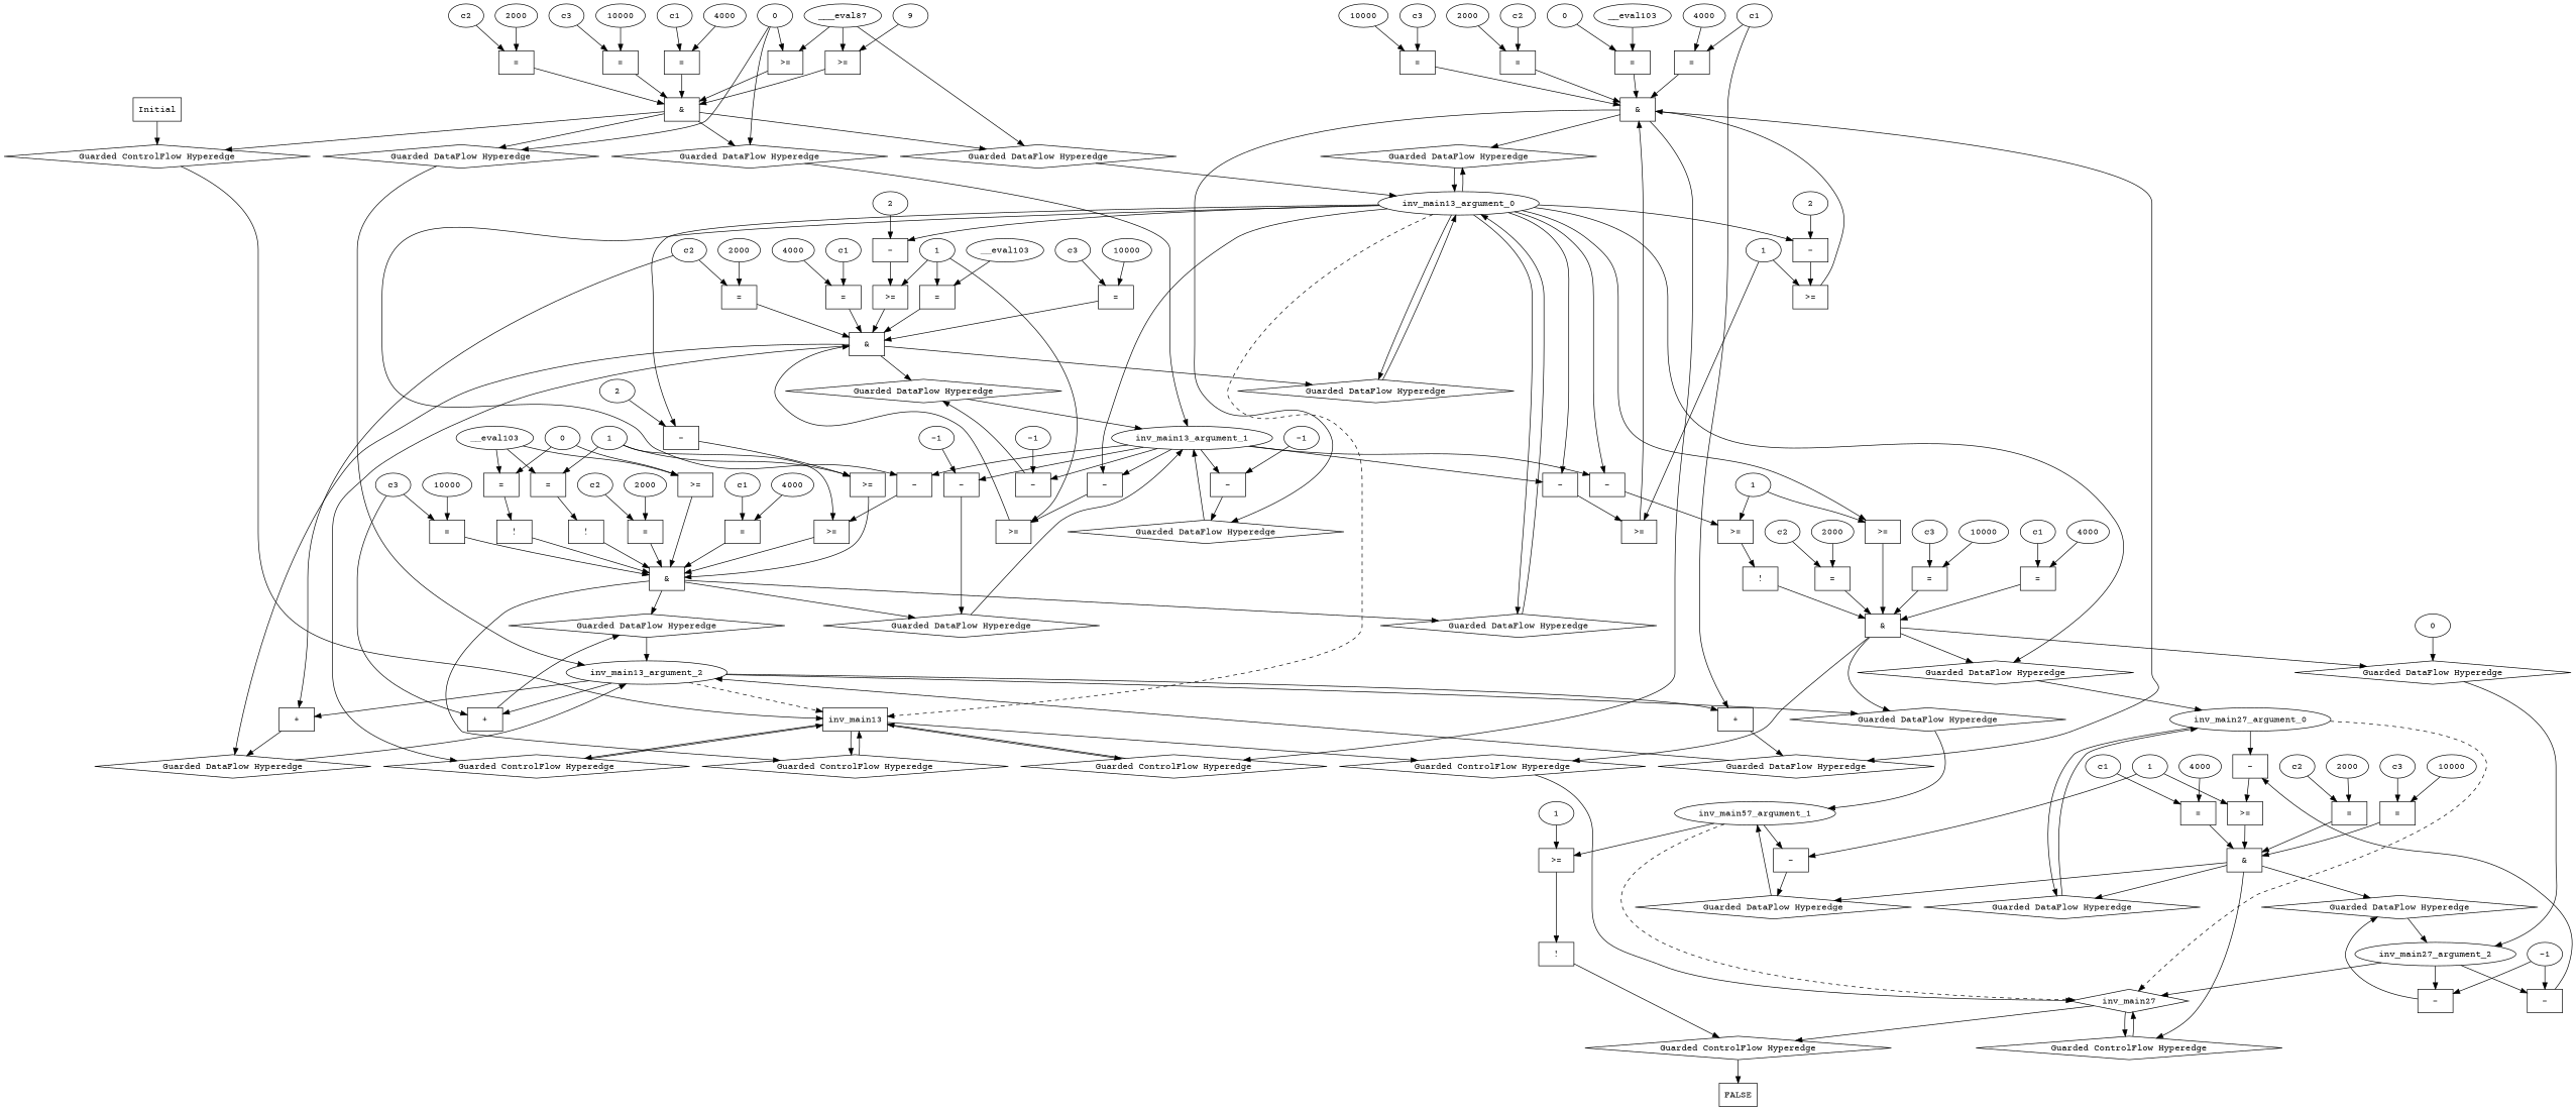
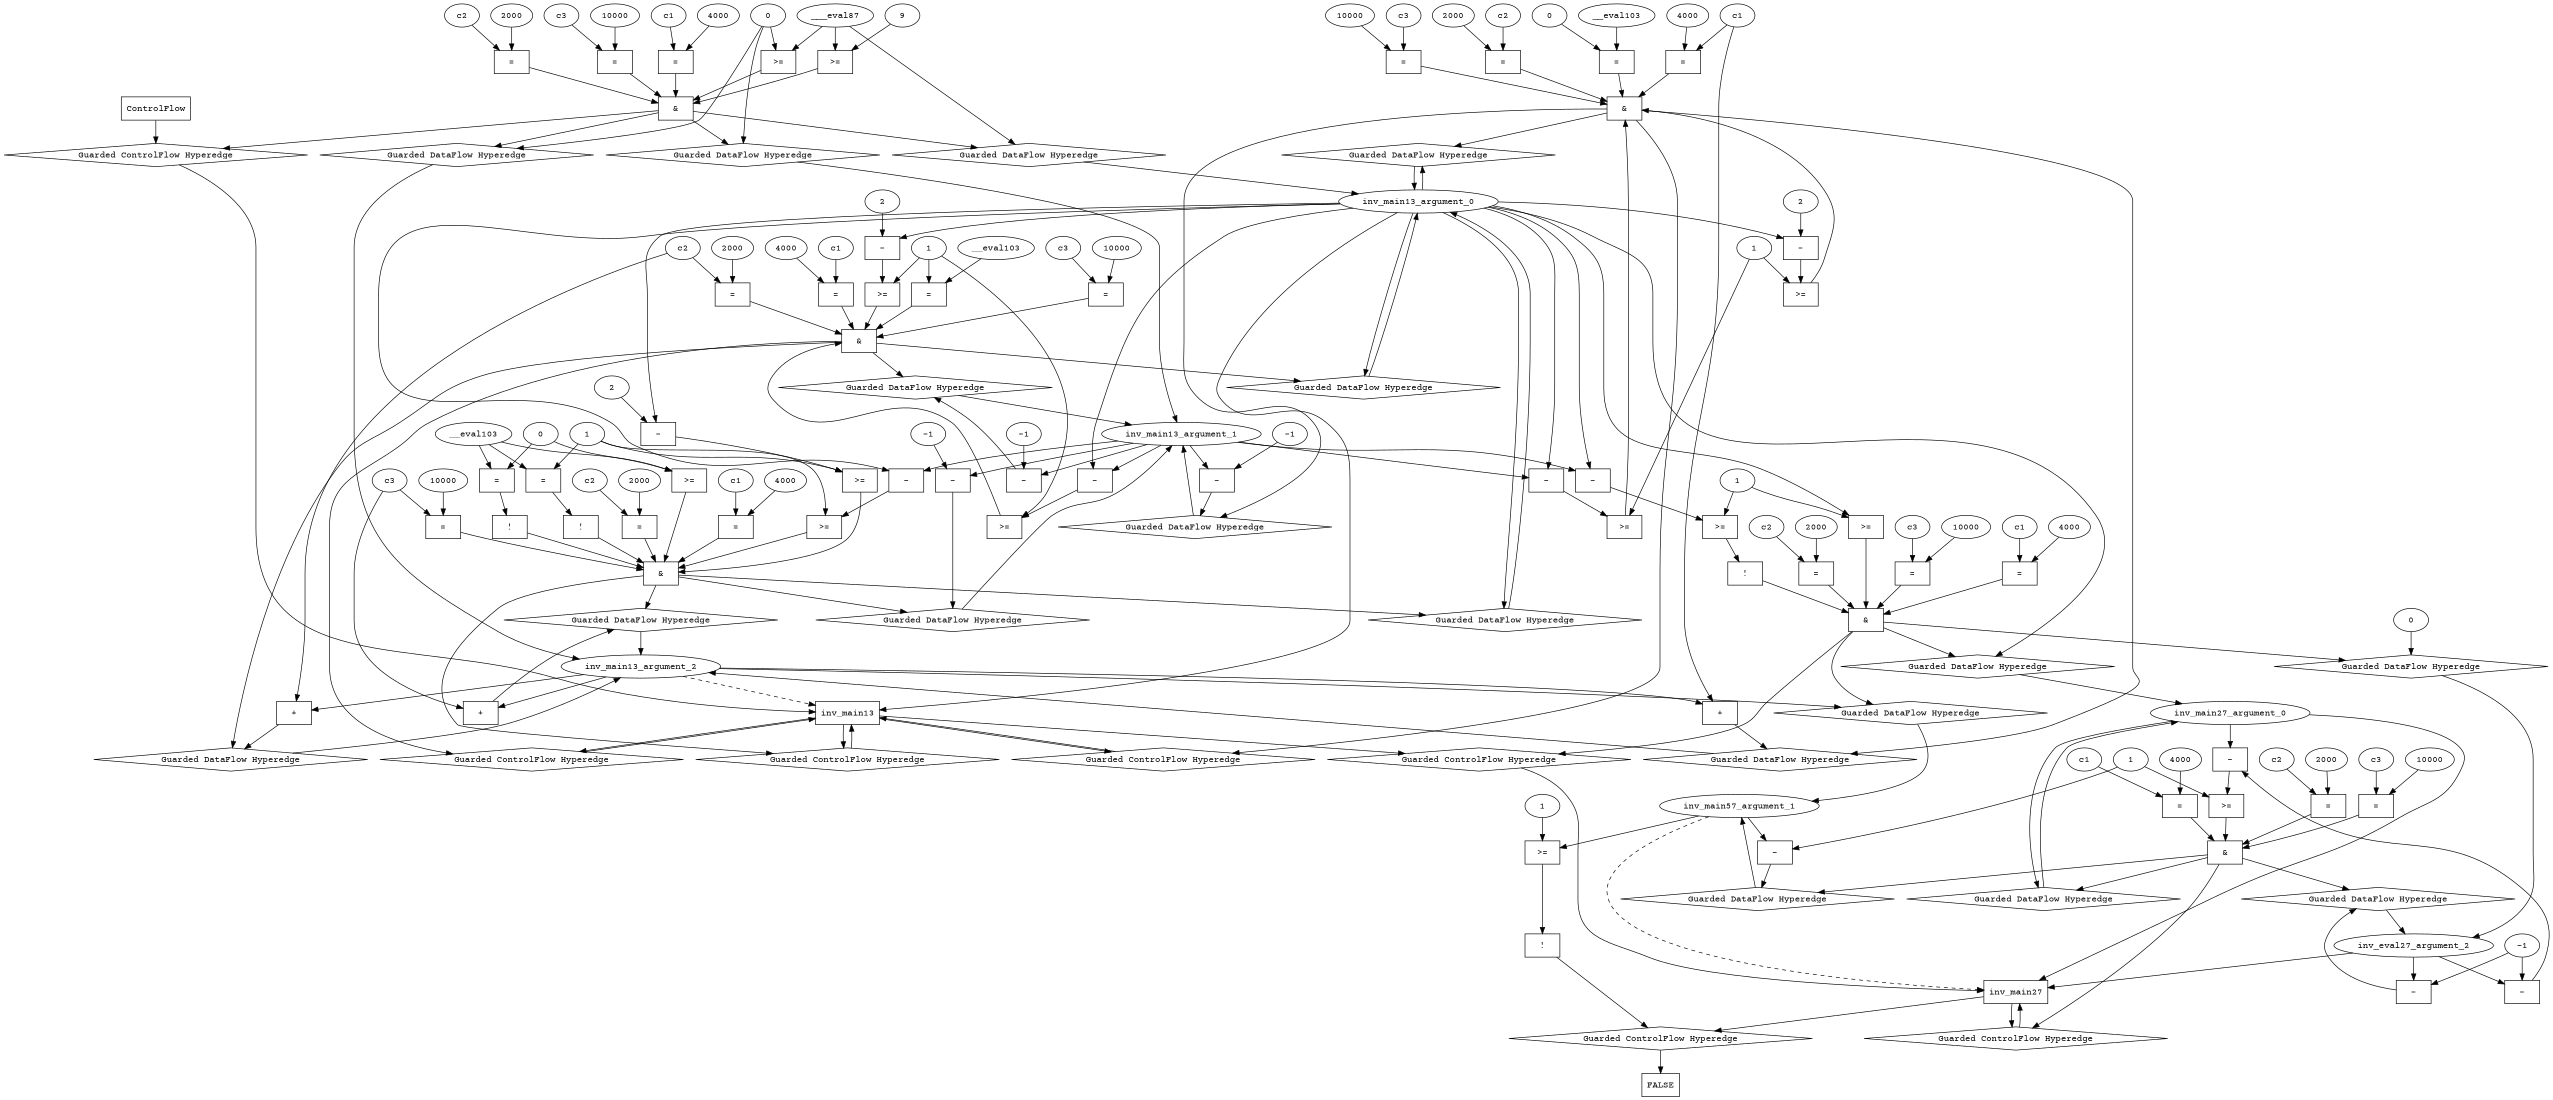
  digraph {
    fontname="Courier Prime"
    node [fontname="Courier Prime" shape=rect]
    edge [fontname="Courier Prime"]
    n1 [label=inv_main13]
    n2 [label="Guarded ControlFlow Hyperedge" shape=diamond]
    n3 [label="Guarded ControlFlow Hyperedge" shape=diamond]
    n4 [label="Guarded ControlFlow Hyperedge" shape=diamond]
    n5 [label="Guarded ControlFlow Hyperedge" shape=diamond]
-   n6 [label=inv_main27 shape=diamond]
+   n6 [label=inv_main27]
    n7 [label="Guarded ControlFlow Hyperedge" shape=diamond]
    n8 [label="Guarded ControlFlow Hyperedge" shape=diamond]
    n9 [label=FALSE]
-   n10 [label=Initial]
+   n10 [label=ControlFlow]
    n11 [label="Guarded ControlFlow Hyperedge" shape=diamond]
    n12 [label=inv_main13_argument_0 shape=oval]
    n13 [label="-"]
    n14 [label="-"]
    n15 [label="-"]
    n16 [label="-"]
    n17 [label="-"]
    n18 [label="-"]
    n19 [label="-"]
    n20 [label=">="]
    n21 [label="Guarded DataFlow Hyperedge" shape=diamond]
    n22 [label="Guarded DataFlow Hyperedge" shape=diamond]
    n23 [label="Guarded DataFlow Hyperedge" shape=diamond]
    n24 [label="Guarded DataFlow Hyperedge" shape=diamond]
    n25 [label=">="]
    n26 [label=">="]
    n27 [label=">="]
    n28 [label=">="]
    n29 [label=">="]
    n30 [label=">="]
    n31 [label=">="]
    n32 [label="&"]
    n33 [label=inv_main27_argument_0 shape=oval]
    n34 [label=inv_main13_argument_1 shape=oval]
    n35 [label="-"]
    n36 [label="-"]
    n37 [label="-"]
    n38 [label="Guarded DataFlow Hyperedge" shape=diamond]
    n39 [label="Guarded DataFlow Hyperedge" shape=diamond]
    n40 [label="Guarded DataFlow Hyperedge" shape=diamond]
    n41 [label=inv_main13_argument_2 shape=oval]
    n42 [label="+"]
    n43 [label="+"]
    n44 [label="+"]
    n45 [label="Guarded DataFlow Hyperedge" shape=diamond]
    n46 [label="Guarded DataFlow Hyperedge" shape=diamond]
    n47 [label="Guarded DataFlow Hyperedge" shape=diamond]
    n48 [label="Guarded DataFlow Hyperedge" shape=diamond]
    n49 [label=inv_main57_argument_1 shape=oval]
    n50 [label="-"]
    n51 [label="Guarded DataFlow Hyperedge" shape=diamond]
    n52 [label=">="]
    n53 [label="-"]
    n54 [label=">="]
    n55 [label="Guarded DataFlow Hyperedge" shape=diamond]
    n56 [label="!"]
-   n57 [label=inv_main27_argument_2 shape=oval]
+   n57 [label=inv_eval27_argument_2 shape=oval]
    n58 [label="-"]
    n59 [label="-"]
    n60 [label="Guarded DataFlow Hyperedge" shape=diamond]
    n61 [label="&"]
    n62 [label="Guarded DataFlow Hyperedge" shape=diamond]
    n63 [label="Guarded DataFlow Hyperedge" shape=diamond]
    n64 [label="Guarded DataFlow Hyperedge" shape=diamond]
    n65 [label="="]
    n66 [label=2000 shape=""]
    n67 [label=c2 shape=""]
    n68 [label="="]
    n69 [label=4000 shape=""]
    n70 [label=c1 shape=""]
    n71 [label=">="]
    n72 [label=___eval87 shape=""]
    n73 [label=">="]
    n74 [label=0 shape=""]
    n75 [label=9 shape=""]
    n76 [label="="]
    n77 [label=10000 shape=""]
    n78 [label=c3 shape=""]
    n79 [label="&"]
    n80 [label="="]
    n81 [label=__eval103 shape=""]
    n82 [label=0 shape=""]
    n83 [label=1 shape=""]
    n84 [label="="]
    n85 [label=c2 shape=""]
    n86 [label=2000 shape=""]
    n87 [label="="]
    n88 [label=4000 shape=""]
    n89 [label=c1 shape=""]
    n90 [label="="]
    n91 [label=c3 shape=""]
    n92 [label=10000 shape=""]
    n93 [label=2 shape=""]
    n94 [label=-1 shape=""]
    n95 [label="&"]
    n96 [label=2 shape=""]
    n97 [label=1 shape=""]
    n98 [label="="]
    n99 [label=__eval103 shape=""]
    n100 [label="="]
    n101 [label=c3 shape=""]
    n102 [label=10000 shape=""]
    n103 [label="="]
    n104 [label=2000 shape=""]
    n105 [label=c2 shape=""]
    n106 [label="="]
    n107 [label=c1 shape=""]
    n108 [label=4000 shape=""]
    n109 [label=-1 shape=""]
    n110 [label="&"]
    n111 [label="="]
    n112 [label=c2 shape=""]
    n113 [label=2000 shape=""]
    n114 [label=2 shape=""]
    n115 [label=1 shape=""]
    n116 [label="="]
    n117 [label="!"]
    n118 [label=__eval103 shape=""]
    n119 [label=">="]
    n120 [label="="]
    n121 [label="!"]
    n122 [label="="]
    n123 [label=10000 shape=""]
    n124 [label=c3 shape=""]
    n125 [label=0 shape=""]
    n126 [label="="]
    n127 [label=c1 shape=""]
    n128 [label=4000 shape=""]
    n129 [label=-1 shape=""]
    n130 [label="Guarded DataFlow Hyperedge" shape=diamond]
    n131 [label="!"]
    n132 [label=1 shape=""]
    n133 [label="="]
    n134 [label=c3 shape=""]
    n135 [label=10000 shape=""]
    n136 [label="="]
    n137 [label=c1 shape=""]
    n138 [label=4000 shape=""]
    n139 [label="="]
    n140 [label=c2 shape=""]
    n141 [label=2000 shape=""]
    n142 [label=0 shape=""]
    n143 [label="&"]
    n144 [label=1 shape=""]
    n145 [label=-1 shape=""]
    n146 [label="="]
    n147 [label=c1 shape=""]
    n148 [label=4000 shape=""]
    n149 [label="="]
    n150 [label=c2 shape=""]
    n151 [label=2000 shape=""]
    n152 [label="="]
    n153 [label=c3 shape=""]
    n154 [label=10000 shape=""]
    n155 [label=1 shape=""]
    n1 -> n2
    n1 -> n3
    n1 -> n4
    n1 -> n5
    n2 -> n1
    n3 -> n1
    n4 -> n1
    n5 -> n6
    n6 -> n7
    n6 -> n8
    n7 -> n6
    n8 -> n9
    n10 -> n11
    n11 -> n1
-   n12 -> n1 [style=dashed]
+   n12 -> n1 [style=solid]
    n12 -> n13
    n12 -> n14
    n12 -> n15
    n12 -> n16
    n12 -> n17
    n12 -> n18
    n12 -> n19
    n12 -> n20
    n12 -> n21
    n12 -> n22
    n12 -> n23
    n12 -> n24
    n13 -> n25
    n14 -> n26
    n15 -> n27
    n16 -> n28
    n17 -> n29
    n18 -> n30
    n19 -> n31
    n20 -> n32
    n21 -> n12
    n22 -> n12
    n23 -> n12
    n24 -> n33
    n25 -> n79
    n26 -> n79
    n27 -> n95
    n28 -> n95
    n29 -> n110
    n30 -> n110
    n31 -> n131
    n32 -> n5
    n32 -> n24
    n32 -> n45
    n32 -> n130
-   n33 -> n6 [style=dashed]
+   n33 -> n6 [style=solid]
    n33 -> n50
    n33 -> n51
    n34 -> n13
    n34 -> n16
    n34 -> n18
    n34 -> n19
    n34 -> n35
    n34 -> n36
    n34 -> n37
    n35 -> n38
    n36 -> n39
    n37 -> n40
    n38 -> n34
    n39 -> n34
    n40 -> n34
    n41 -> n1 [style=dashed]
    n41 -> n42
    n41 -> n43
    n41 -> n44
    n41 -> n45
    n42 -> n46
    n43 -> n47
    n44 -> n48
    n45 -> n49
    n46 -> n41
    n47 -> n41
    n48 -> n41
    n49 -> n6 [style=dashed]
    n49 -> n53
    n49 -> n54
    n50 -> n52
    n51 -> n33
    n52 -> n143
    n53 -> n55
    n54 -> n56
    n55 -> n49
    n56 -> n8
    n57 -> n6 [style=solid]
    n57 -> n58
    n57 -> n59
    n58 -> n50
    n59 -> n60
    n60 -> n57
    n61 -> n11
    n61 -> n62
    n61 -> n63
    n61 -> n64
    n62 -> n12
    n63 -> n34
    n64 -> n41
    n65 -> n61
    n66 -> n65
    n67 -> n65
    n68 -> n61
    n69 -> n68
    n70 -> n68
    n71 -> n61
    n72 -> n62
    n72 -> n71
    n72 -> n73
    n73 -> n61
    n74 -> n63
    n74 -> n64
    n74 -> n71
    n75 -> n73
    n76 -> n61
    n77 -> n76
    n78 -> n76
    n79 -> n2
    n79 -> n21
    n79 -> n38
    n79 -> n46
    n80 -> n79
    n81 -> n80
    n82 -> n80
    n83 -> n25
    n83 -> n26
    n84 -> n79
    n85 -> n84
    n86 -> n84
    n87 -> n79
    n88 -> n87
    n89 -> n42
    n89 -> n87
    n90 -> n79
    n91 -> n90
    n92 -> n90
    n93 -> n14
    n94 -> n35
    n95 -> n3
    n95 -> n22
    n95 -> n39
    n95 -> n47
    n96 -> n15
    n97 -> n27
    n97 -> n28
    n97 -> n98
    n98 -> n95
    n99 -> n98
    n100 -> n95
    n101 -> n100
    n102 -> n100
    n103 -> n95
    n104 -> n103
    n105 -> n43
    n105 -> n103
    n106 -> n95
    n107 -> n106
    n108 -> n106
    n109 -> n36
    n110 -> n4
    n110 -> n23
    n110 -> n40
    n110 -> n48
    n111 -> n110
    n112 -> n111
    n113 -> n111
    n114 -> n17
    n115 -> n29
    n115 -> n30
    n115 -> n116
    n116 -> n117
    n117 -> n110
    n118 -> n116
    n118 -> n119
    n118 -> n120
    n119 -> n110
    n120 -> n121
    n121 -> n110
    n122 -> n110
    n123 -> n122
    n124 -> n44
    n124 -> n122
    n125 -> n119
    n125 -> n120
    n126 -> n110
    n127 -> n126
    n128 -> n126
    n129 -> n37
    n130 -> n57
    n131 -> n32
    n132 -> n20
    n132 -> n31
    n133 -> n32
    n134 -> n133
    n135 -> n133
    n136 -> n32
    n137 -> n136
    n138 -> n136
    n139 -> n32
    n140 -> n139
    n141 -> n139
    n142 -> n130
    n143 -> n7
    n143 -> n51
    n143 -> n55
    n143 -> n60
    n144 -> n52
    n144 -> n53
    n145 -> n58
    n145 -> n59
    n146 -> n143
    n147 -> n146
    n148 -> n146
    n149 -> n143
    n150 -> n149
    n151 -> n149
    n152 -> n143
    n153 -> n152
    n154 -> n152
    n155 -> n54
  }
